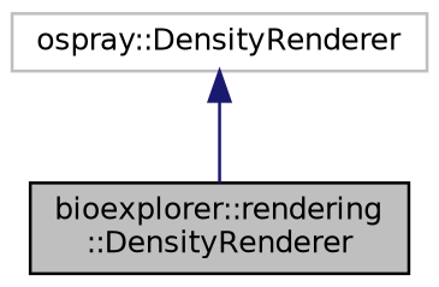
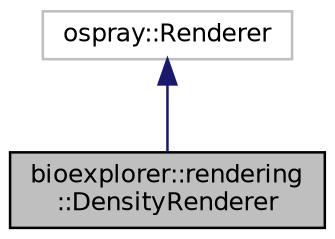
  digraph {
    node [fontname=Helvetica fontsize=10 shape=record style=filled]
    n1 [color=black fillcolor=grey75 fontcolor=black height=0.2 label="bioexplorer::rendering\l::DensityRenderer" width=0.4]
-   n2 [color=grey75 fillcolor=white height=0.2 label="ospray::DensityRenderer" width=0.4]
+   n2 [color=grey75 fillcolor=white height=0.2 label="ospray::Renderer" width=0.4]
    n2 -> n1 [color=midnightblue dir=back fontname=Helvetica fontsize=10 labelfontname=Helvetica labelfontsize=10 style=solid]
  }
